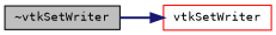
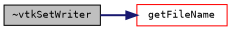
  digraph {
    rankdir=LR
    fontname="DejaVu Sans Mono"
    node [fontname="DejaVu Sans Mono" fontsize=10 shape=record]
    n1 [color=black fillcolor=grey75 fontcolor=black height=0.2 label="~vtkSetWriter" style=filled width=0.4]
-   n2 [color=red height=0.2 label=vtkSetWriter width=0.4]
+   n2 [color=red height=0.2 label=getFileName width=0.4]
    n1 -> n2 [color=midnightblue fontname="DejaVu Sans Mono" fontsize=10 labelfontname=FreeSans labelfontsize=10 style=bold]
  }
